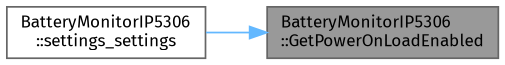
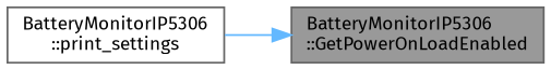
  digraph {
    rankdir=RL
    fontname="Fira Sans"
    node [fontname="Fira Sans" fontsize=10 shape=box style=filled]
    n1 [color=gray40 fillcolor=grey60 fontcolor=black height=0.2 label="BatteryMonitorIP5306\l::GetPowerOnLoadEnabled" width=0.4]
-   n2 [color=grey40 fillcolor=white height=0.2 label="BatteryMonitorIP5306\l::settings_settings" width=0.4]
+   n2 [color=grey40 fillcolor=white height=0.2 label="BatteryMonitorIP5306\l::print_settings" width=0.4]
    n1 -> n2 [color=steelblue1 dir=back fontname="Fira Sans" fontsize=10 labelfontname=Helvetica labelfontsize=10 style=solid]
  }
